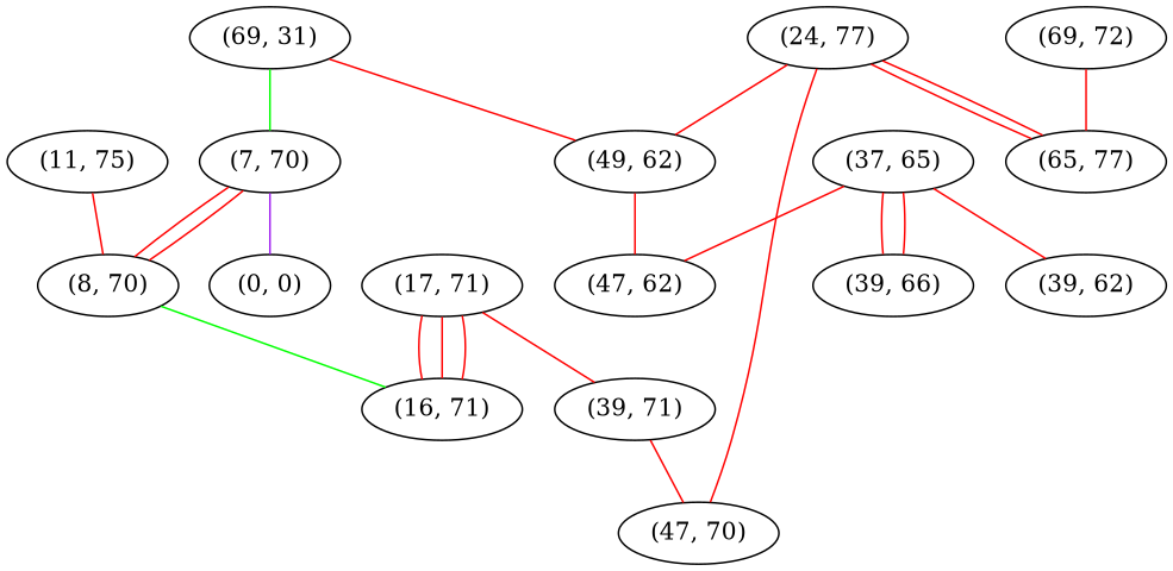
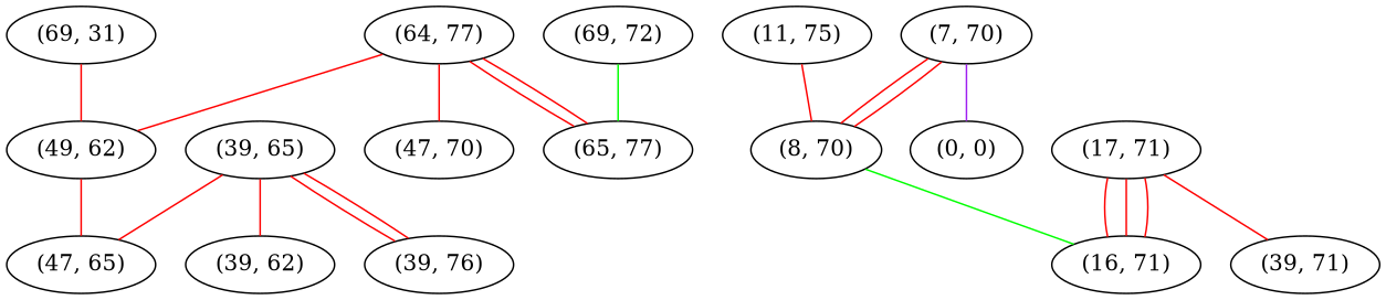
  graph {
    edge [color=red weight=1]
    "(69, 31)"
    "(7, 70)"
    "(49, 62)"
    "(8, 70)"
    "(0, 0)"
-   "(47, 62)"
+   "(47, 62)" [label="(47, 65)"]
    "(11, 75)"
    "(16, 71)"
    "(17, 71)"
    "(39, 71)"
    "(47, 70)"
-   "(64, 77)" [label="(24, 77)"]
+   "(64, 77)"
    "(65, 77)"
-   "(39, 65)" [label="(37, 65)"]
+   "(39, 65)"
    "(39, 62)"
-   "(39, 66)"
+   "(39, 66)" [label="(39, 76)"]
    "(69, 72)"
-   "(69, 31)" -- "(7, 70)" [color=green weight=2]
    "(69, 31)" -- "(49, 62)"
    "(7, 70)" -- "(8, 70)"
    "(7, 70)" -- "(8, 70)"
    "(7, 70)" -- "(0, 0)" [color=purple weight=4]
    "(49, 62)" -- "(47, 62)"
    "(8, 70)" -- "(16, 71)" [color=green]
    "(11, 75)" -- "(8, 70)"
    "(17, 71)" -- "(16, 71)"
    "(17, 71)" -- "(16, 71)"
    "(17, 71)" -- "(16, 71)"
    "(17, 71)" -- "(39, 71)"
-   "(39, 71)" -- "(47, 70)"
    "(64, 77)" -- "(49, 62)"
    "(64, 77)" -- "(47, 70)"
    "(64, 77)" -- "(65, 77)"
    "(64, 77)" -- "(65, 77)"
    "(39, 65)" -- "(47, 62)"
    "(39, 65)" -- "(39, 62)"
    "(39, 65)" -- "(39, 66)"
    "(39, 65)" -- "(39, 66)"
-   "(69, 72)" -- "(65, 77)" [weight=2]
+   "(69, 72)" -- "(65, 77)" [color=green weight=2]
  }
